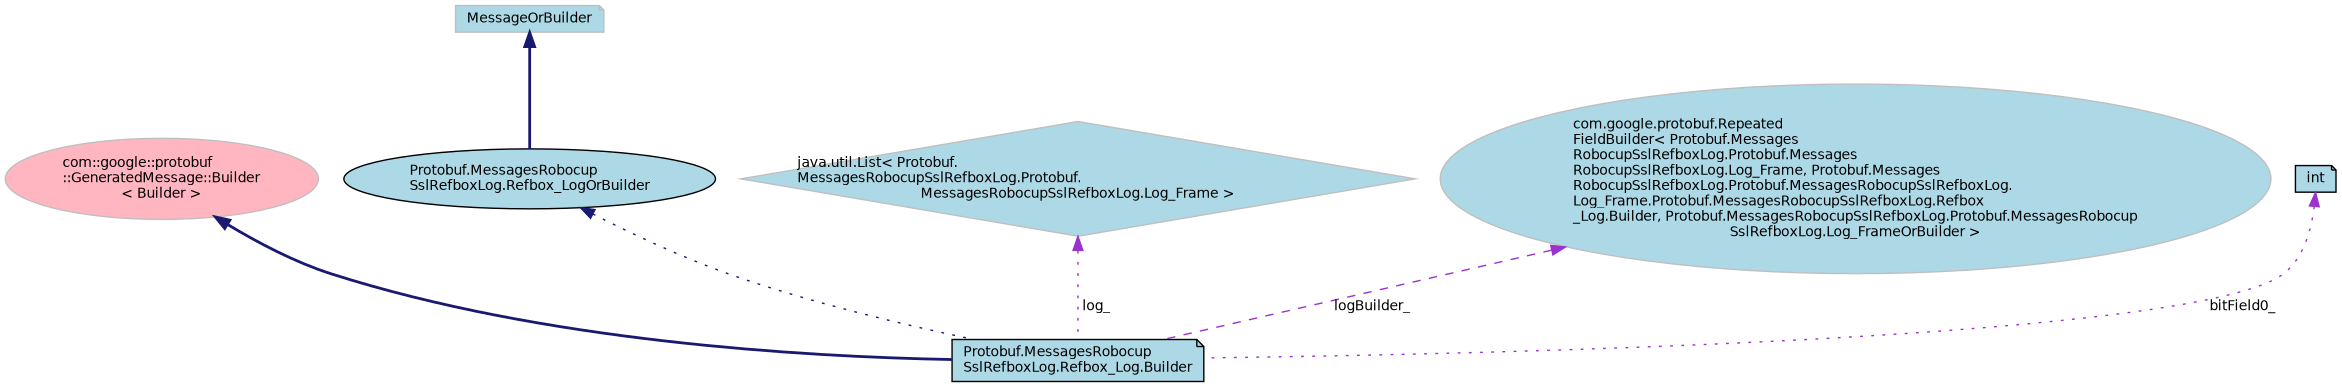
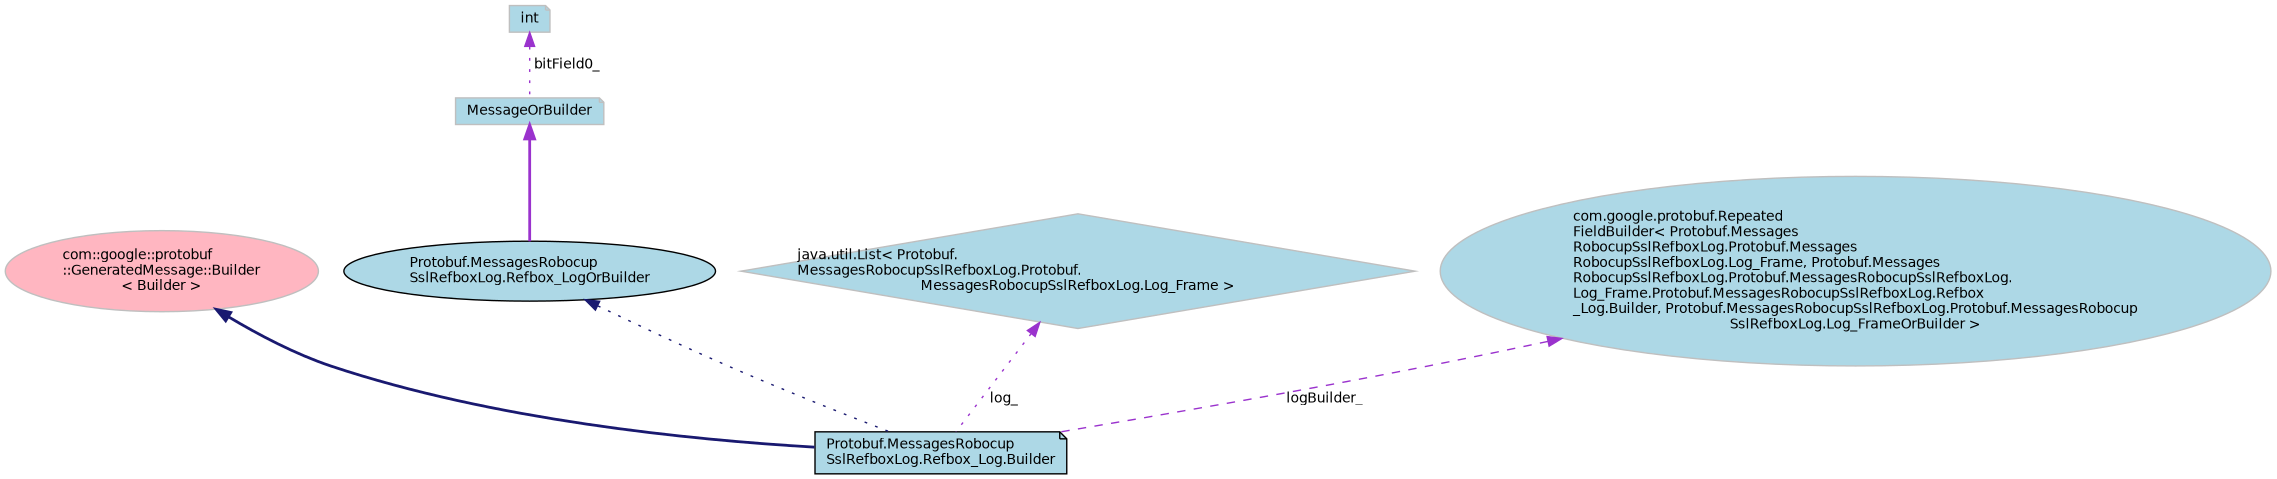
  digraph {
    rankdir=TB
    node [color=grey75 fillcolor=lightblue fontname=Helvetica fontsize=10 shape=note style=filled]
    edge [color=midnightblue dir=back fontname=Helvetica fontsize=10 labelfontname=Helvetica labelfontsize=10 style=dotted]
    n1 [color=black fontcolor=black height=0.2 label="Protobuf.MessagesRobocup\lSslRefboxLog.Refbox_Log.Builder" width=0.4]
    n2 [fillcolor=lightpink height=0.2 label="com::google::protobuf\l::GeneratedMessage::Builder\l\< Builder \>" shape=ellipse width=0.4]
    n3 [color=black height=0.2 label="Protobuf.MessagesRobocup\lSslRefboxLog.Refbox_LogOrBuilder" shape=ellipse width=0.4]
    n4 [height=0.2 label=MessageOrBuilder width=0.4]
    n5 [height=0.2 label="java.util.List\< Protobuf.\lMessagesRobocupSslRefboxLog.Protobuf.\lMessagesRobocupSslRefboxLog.Log_Frame \>" shape=diamond width=0.4]
    n6 [height=0.2 label="com.google.protobuf.Repeated\lFieldBuilder\< Protobuf.Messages\lRobocupSslRefboxLog.Protobuf.Messages\lRobocupSslRefboxLog.Log_Frame, Protobuf.Messages\lRobocupSslRefboxLog.Protobuf.MessagesRobocupSslRefboxLog.\lLog_Frame.Protobuf.MessagesRobocupSslRefboxLog.Refbox\l_Log.Builder, Protobuf.MessagesRobocupSslRefboxLog.Protobuf.MessagesRobocup\lSslRefboxLog.Log_FrameOrBuilder \>" shape=ellipse width=0.4]
-   n7 [color=black height=0.2 label=int width=0.4]
+   n7 [height=0.2 label=int width=0.4]
    n2 -> n1 [style=bold]
    n3 -> n1
-   n4 -> n3 [style=bold]
+   n4 -> n3 [color=darkorchid3 style=bold]
    n5 -> n1 [color=darkorchid3 label=" log_"]
    n6 -> n1 [color=darkorchid3 label=" logBuilder_" style=dashed]
-   n7 -> n1 [color=darkorchid3 label=" bitField0_"]
+   n7 -> n4 [color=darkorchid3 label=" bitField0_"]
  }
